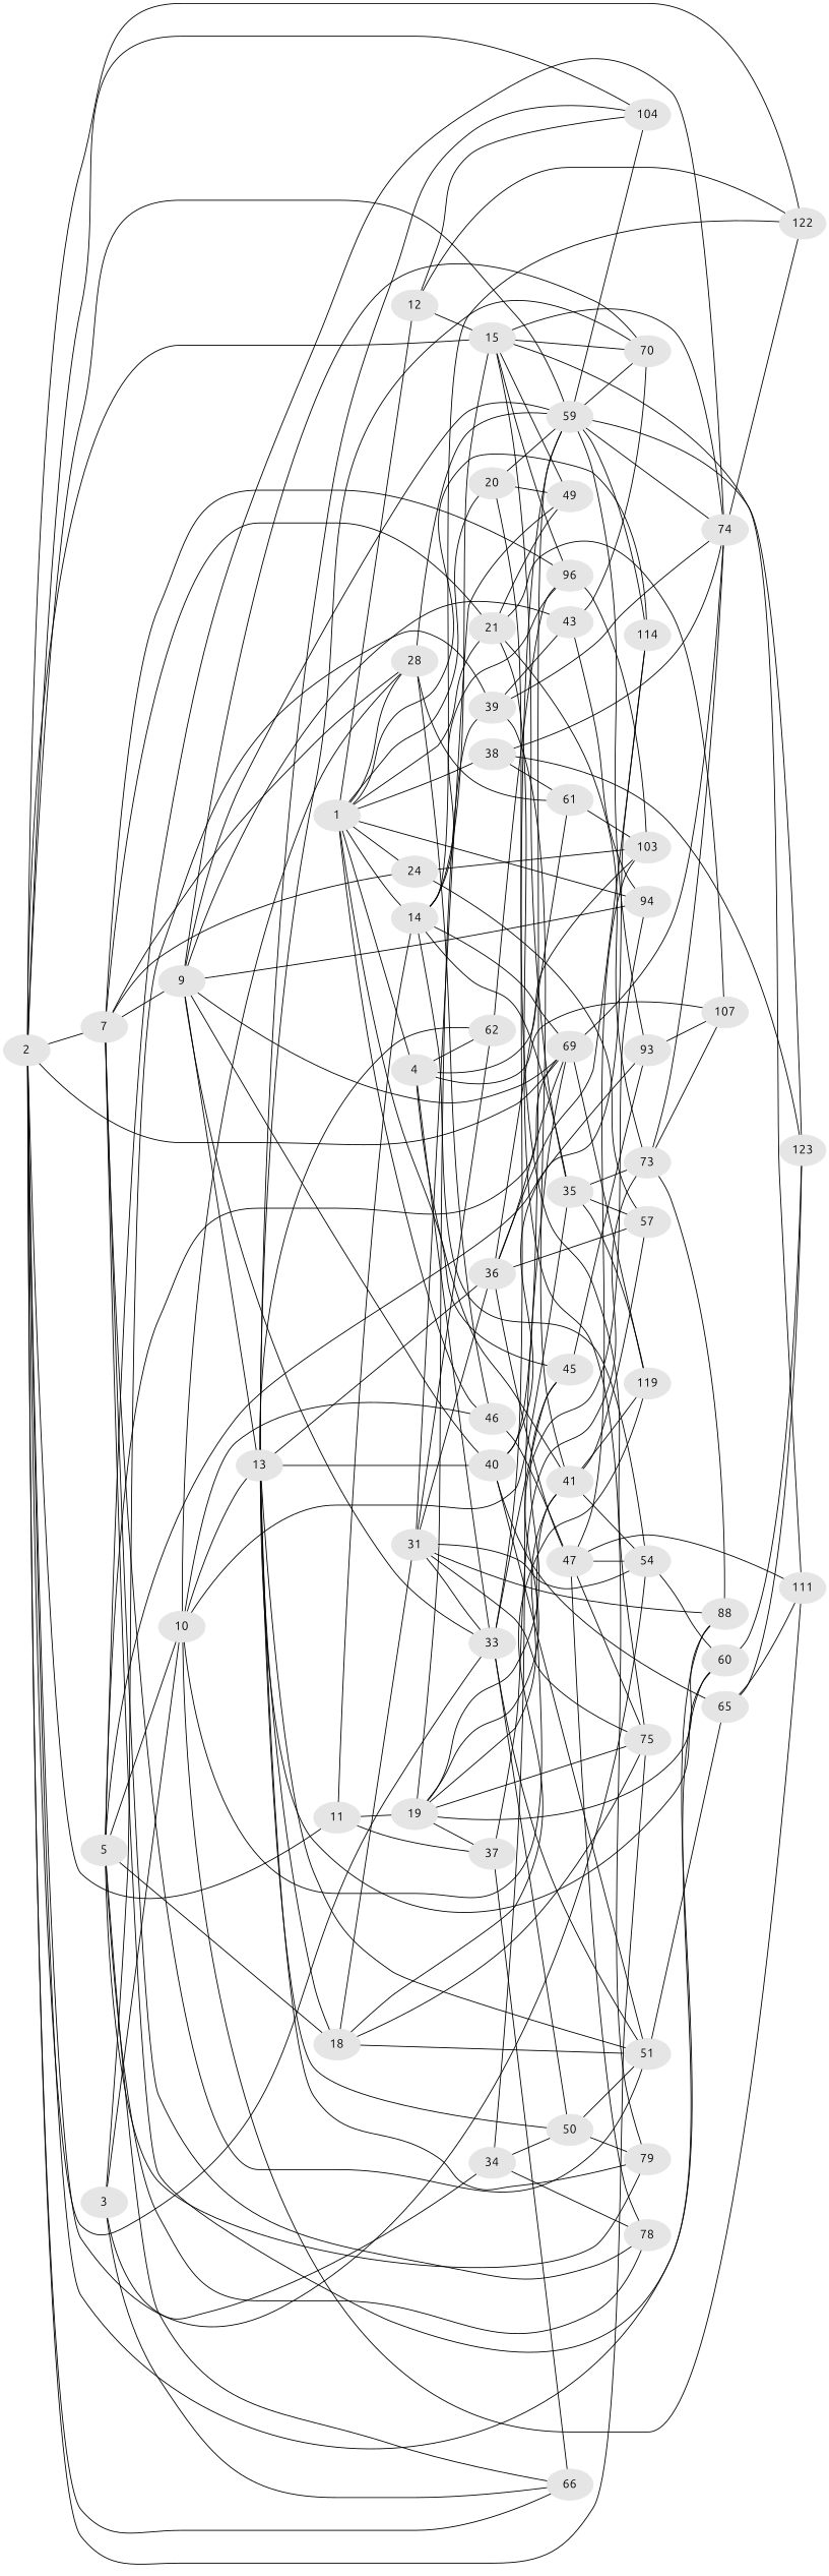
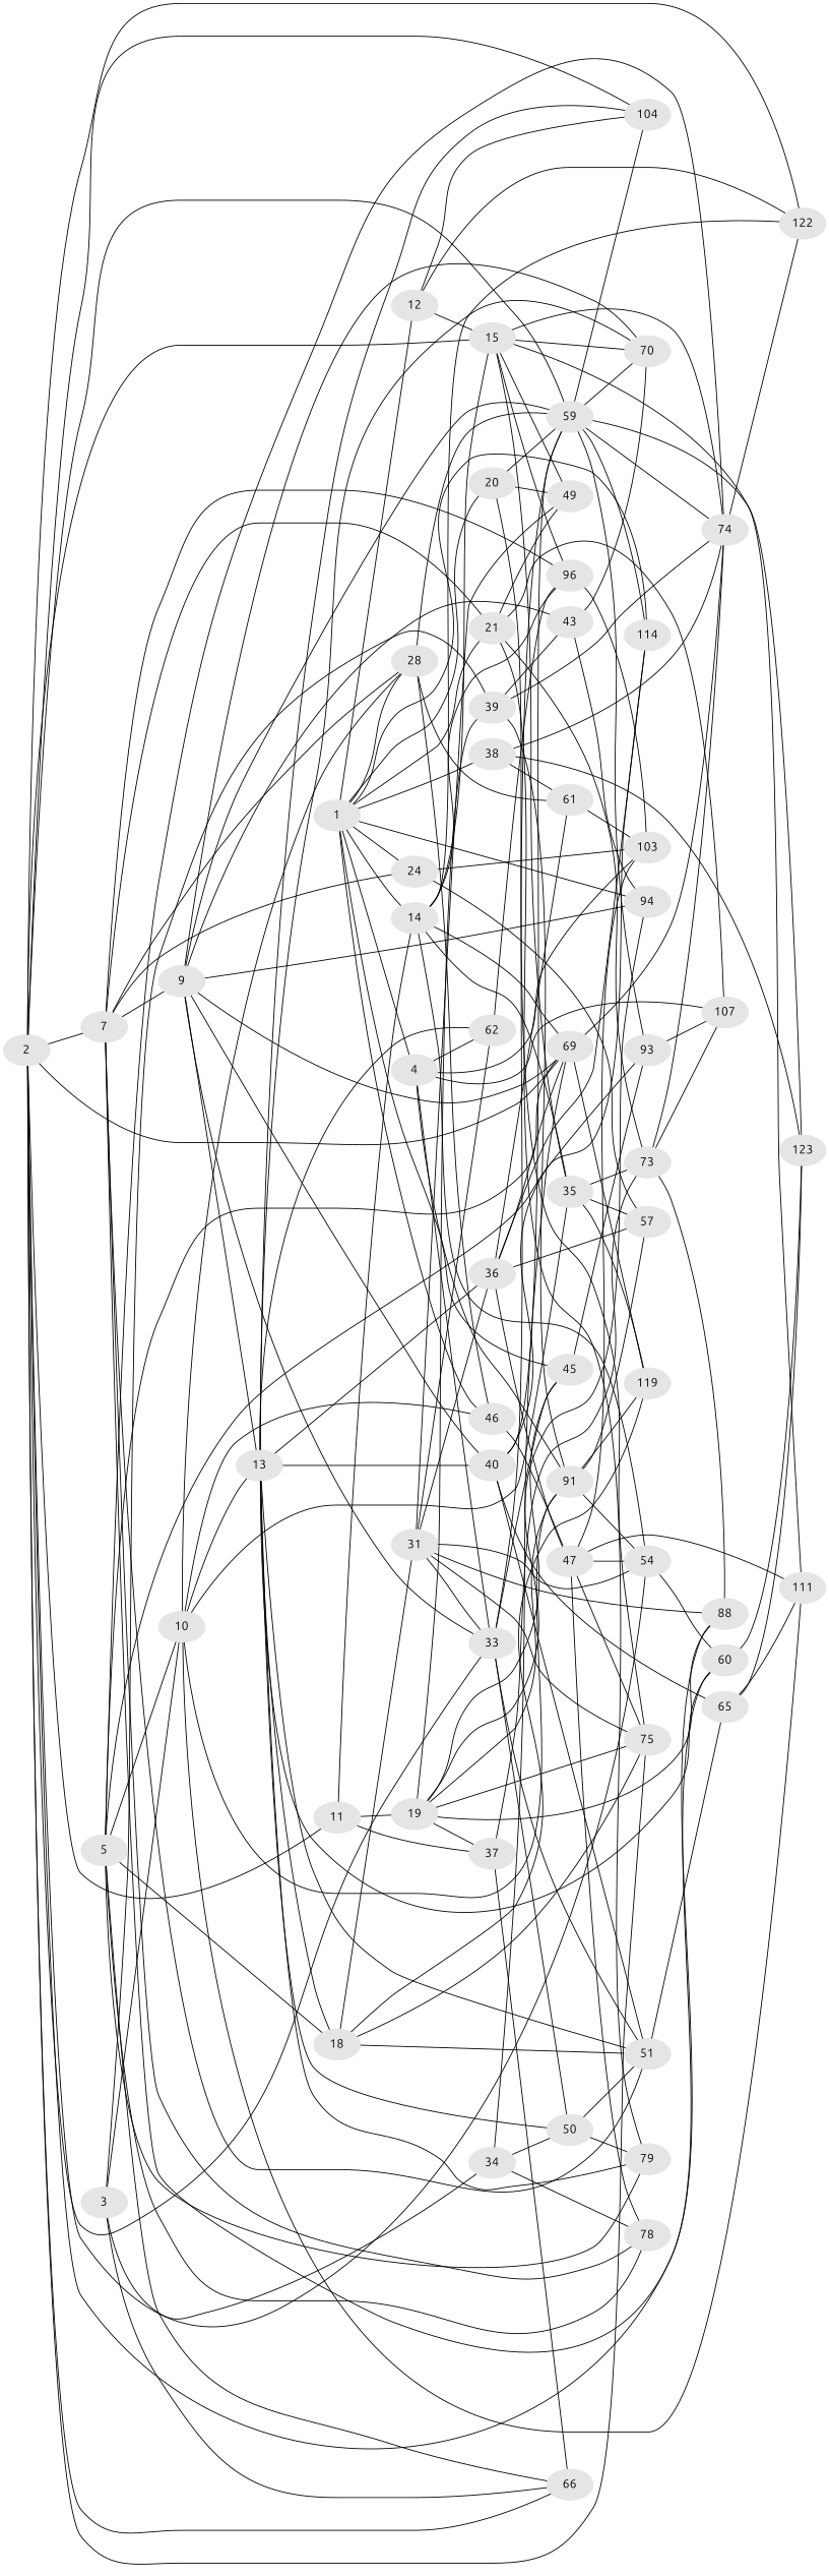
  graph {
    fontname=Ubuntu
    rankdir=LR
    node [color=gray90 fontname=Ubuntu style=filled]
    edge [fontname=Ubuntu]
    1 [super="+71+6"]
    4 [super="+32"]
    12
    14 [super="+115"]
    20
    21 [super="+55"]
    24
    28 [super="+85"]
    38
    45
    46
    94
    114
    33 [super="+76+117"]
-   41 [super="+112+80"]
+   41 [super="+112+80" label=91]
    62
    103 [super="+120"]
    107
    15 [super="+27+16"]
    104
    122
    54 [super="+121"]
    69 [super="+101"]
    96 [super="+129"]
    35 [super="+86"]
    59 [super="+126+124+83"]
    75 [super="+92"]
    49
    79
    73 [super="+108"]
    57
    61
    74 [super="+106+100"]
    123
    93
    47 [super="+82"]
    2 [super="+8+98+87+56"]
    7 [super="+26+48"]
    11
    60
    66
    78
    9 [super="+30+81"]
    51 [super="+52"]
    88
    19 [super="+72"]
    37
    70 [super="+99"]
    111
    50 [super="+97"]
    119
    10 [super="+95+25"]
    13 [super="+42+109+23"]
    3
    34
    39
    5 [super="+29+17"]
    18 [super="+22"]
    31 [super="+77+91"]
    40 [super="+110"]
    43
    65
    36 [super="+44+84"]
    1 -- 4
    1 -- 12
    1 -- 14
    1 -- 20
    1 -- 21
    1 -- 24
    1 -- 28
    1 -- 38
    1 -- 45
    1 -- 46
    1 -- 94
    1 -- 114
    4 -- 33
    4 -- 41
    4 -- 62
    4 -- 103
    4 -- 107
    12 -- 15
    12 -- 104
    12 -- 122
    14 -- 15
    14 -- 122
    14 -- 54
    14 -- 69
    14 -- 96
    14 -- 35
    20 -- 59
    20 -- 75
    20 -- 49
    21 -- 107
    21 -- 49
    21 -- 79
    21 -- 73
    24 -- 103
    24 -- 57
    28 -- 46
    28 -- 59
    28 -- 61
    38 -- 61
    38 -- 74
    38 -- 123
    45 -- 93
    46 -- 47
    33 -- 45
    33 -- 59
    33 -- 51
    33 -- 50
    41 -- 54
    41 -- 57
    41 -- 119
    62 -- 96
    15 -- 96
    15 -- 35
    15 -- 49
    15 -- 74
    15 -- 70
    15 -- 111
    54 -- 60
    69 -- 74
    69 -- 119
    96 -- 103
    35 -- 73
    35 -- 57
    35 -- 119
    59 -- 114
    59 -- 104
    59 -- 74
    59 -- 123
    59 -- 93
    59 -- 70
    73 -- 107
    73 -- 74
    73 -- 88
    61 -- 103
    74 -- 122
    93 -- 107
    47 -- 103 [weight=2]
    47 -- 54
    47 -- 75
    47 -- 78
    47 -- 111
    2 -- 33
    2 -- 15 [weight=2]
    2 -- 104
    2 -- 122
    2 -- 54
    2 -- 69
    2 -- 59
    2 -- 75
    2 -- 7 [weight=2]
    2 -- 11
    2 -- 60
    2 -- 66
    7 -- 21
    7 -- 24
    7 -- 28
    7 -- 96
    7 -- 78
    7 -- 9
    7 -- 51
    7 -- 88
    11 -- 14
    11 -- 19
    11 -- 37
    60 -- 123
    9 -- 94
    9 -- 33
    9 -- 69
    9 -- 59
    9 -- 70 [weight=2]
    9 -- 13
    9 -- 40
    9 -- 43
    51 -- 65
    19 -- 45
    19 -- 94
    19 -- 41
    19 -- 75
    19 -- 88
    19 -- 37
    19 -- 39
    37 -- 73
    37 -- 66
    50 -- 79
    50 -- 51 [weight=2]
    10 -- 28
    10 -- 46
    10 -- 41
    10 -- 35
    10 -- 111
    10 -- 13
    13 -- 62
    13 -- 104
    13 -- 79
    13 -- 60
    13 -- 51
    13 -- 70
    13 -- 50
    13 -- 18
    13 -- 40
    13 -- 36 [weight=2]
    3 -- 66
    3 -- 10
    3 -- 34
    3 -- 39
    34 -- 69
    34 -- 78
    34 -- 50
    39 -- 41
    39 -- 74
    39 -- 43
    5 -- 69
    5 -- 79
    5 -- 74
    5 -- 93
    5 -- 66
    5 -- 78
    5 -- 10
    5 -- 18
    18 -- 75
    18 -- 51
    18 -- 119
    18 -- 31
    31 -- 33
    31 -- 62
    31 -- 54
    31 -- 75
    31 -- 49
    31 -- 88
    31 -- 36
    40 -- 114
    40 -- 59
    40 -- 51
    40 -- 65
    43 -- 94
    43 -- 70
    65 -- 123
    65 -- 111
    36 -- 114
    36 -- 69
    36 -- 57
    36 -- 61
    36 -- 47
  }
